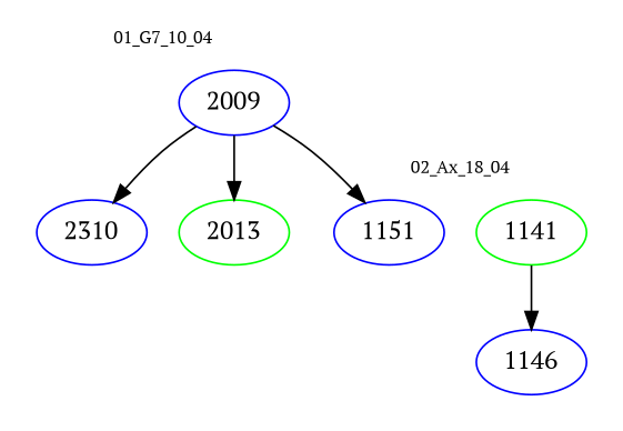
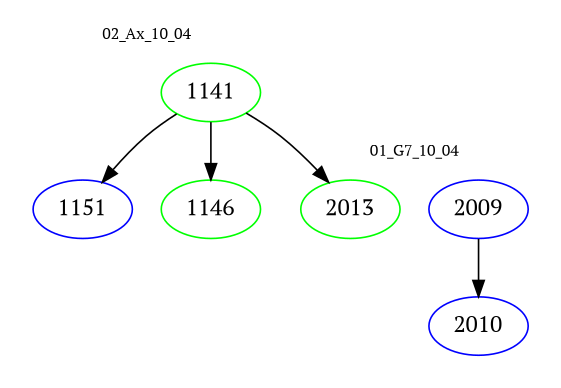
  digraph {
    fontname="PT Serif"
    node [color=green fontname="PT Serif"]
    edge [color=black fontname="PT Serif"]
    n1 [label=1141]
    n2 [color=blue label=1151]
-   n3 [color=blue label=1146]
+   n3 [label=1146]
    n4 [color=blue label=2009]
-   n5 [color=blue label=2310]
+   n5 [color=blue label=2010]
    n6 [label=2013]
    subgraph cluster_1 {
      color=white
      fontsize=10
-     label="02_Ax_18_04"
+     label="02_Ax_10_04"
      n1
      n2
      n3
    }
    subgraph cluster_2 {
      color=white
      fontsize=10
      label="01_G7_10_04"
      n4
      n5
      n6
    }
-   n4 -> n2
+   n1 -> n2
    n1 -> n3
    n4 -> n5
-   n4 -> n6
+   n1 -> n6
  }
